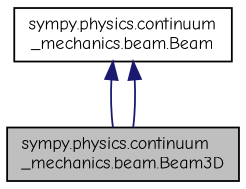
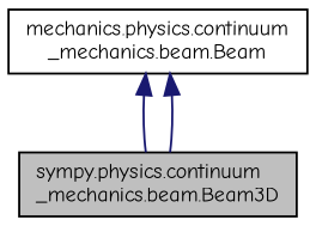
  digraph {
    fontname="Comic Neue"
    node [color=black fontname="Comic Neue" fontsize=10 shape=record style=filled]
    edge [color=midnightblue dir=back fontname="Comic Neue" fontsize=10 labelfontname=Helvetica labelfontsize=10 style=solid]
    n1 [fillcolor=grey75 fontcolor=black height=0.2 label="sympy.physics.continuum\l_mechanics.beam.Beam3D" width=0.4]
-   n2 [fillcolor=white height=0.2 label="sympy.physics.continuum\l_mechanics.beam.Beam" width=0.4]
+   n2 [fillcolor=white height=0.2 label="mechanics.physics.continuum\l_mechanics.beam.Beam" width=0.4]
    n2 -> n1
    n2 -> n1
  }
